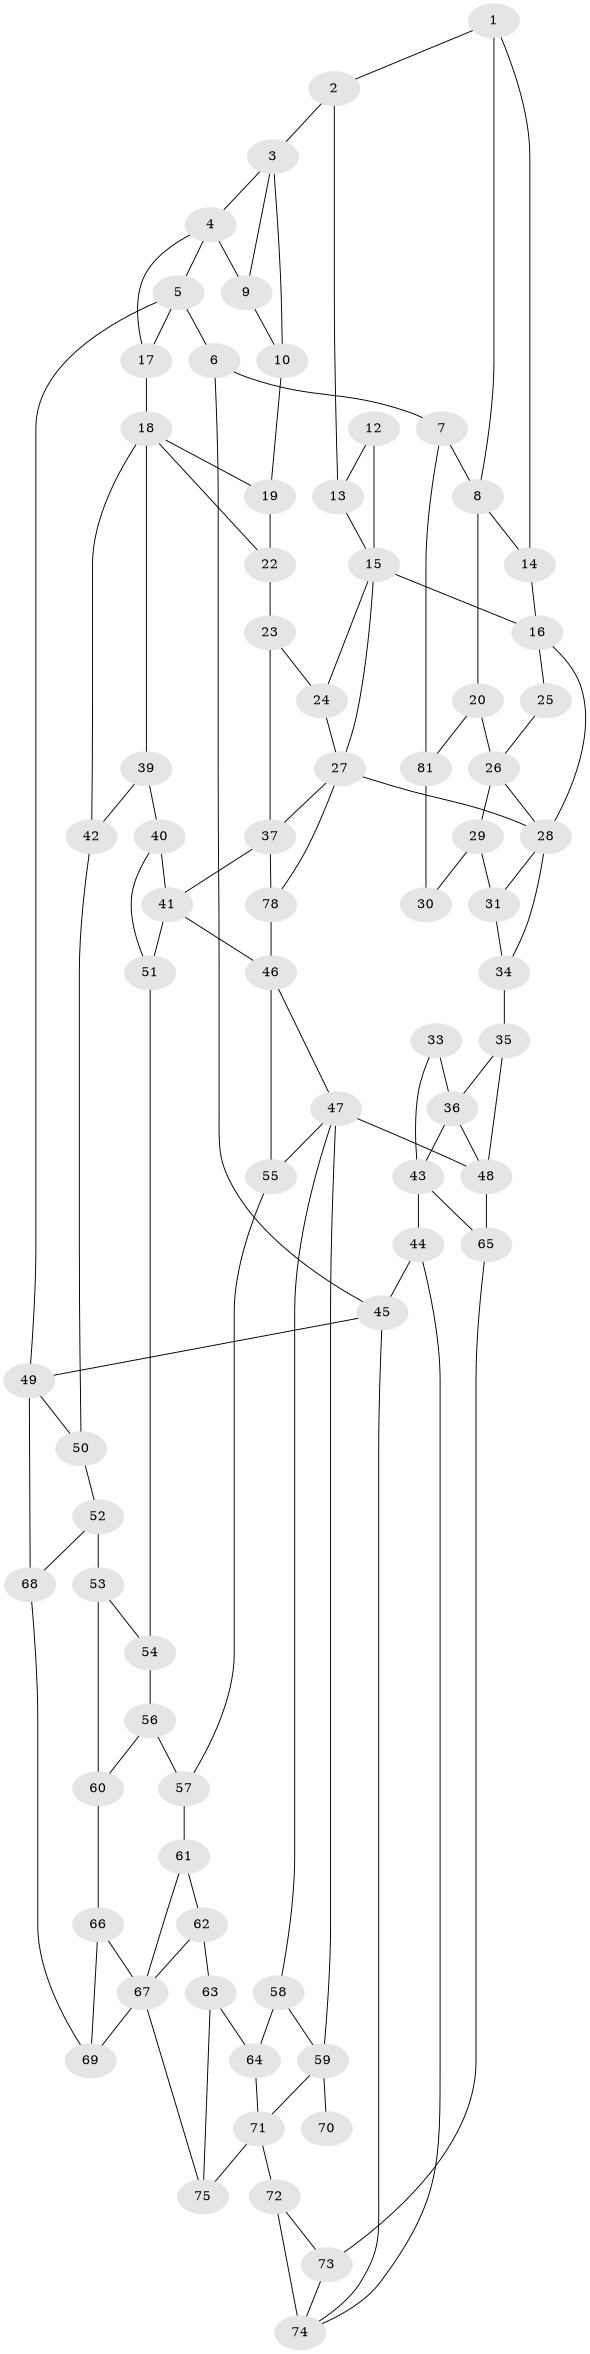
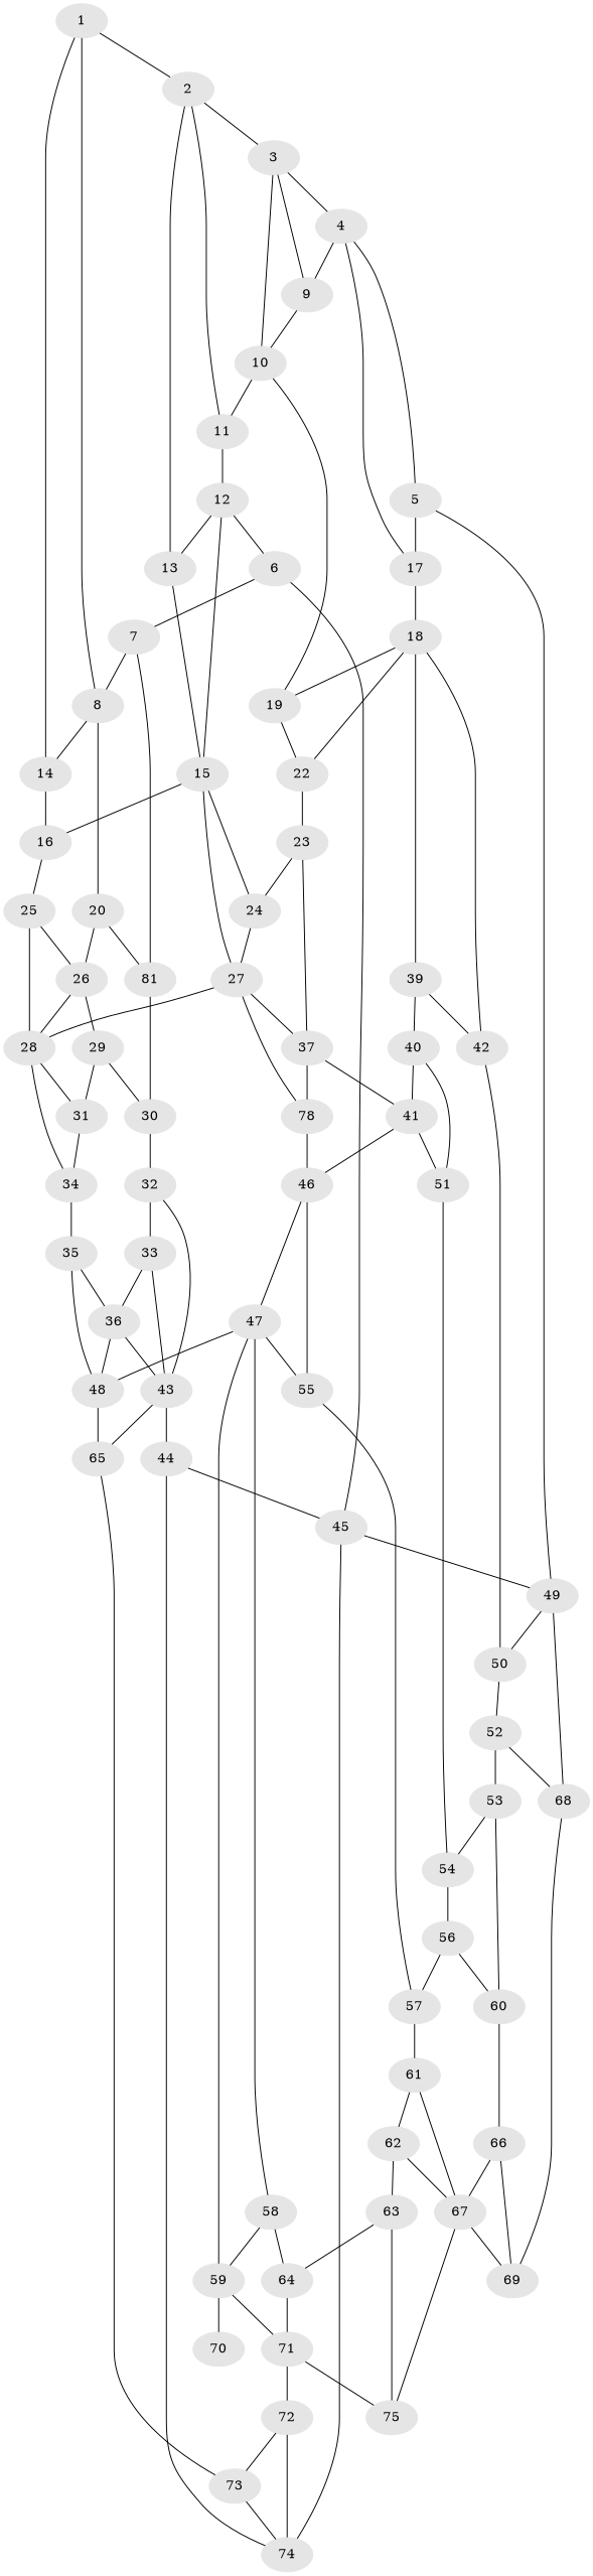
  graph {
    node [color=gray90 style=filled]
    edge [weight=1.0]
    1
    2
    8
    14
    3
+   11
    13
    20
    16
    4
    9
    10
    12
    15
    5
    17
    19
    6
    49
    18
    7
    45
    50
    68
    n25 [label=81]
    74
    30
    26
    22
    24
    27
    25
    37
    28
    n35 [label=78]
    39
    42
    23
    40
    29
+   32
    41
    31
    34
    46
    35
    33
    43
    36
    44
    65
    48
    51
    47
    55
    54
    52
    73
    58
    59
    57
    64
    70
    71
    69
    53
    56
    60
    66
    61
    62
    67
    63
    75
    72
    1 -- 2 [weight=2.0]
    1 -- 8
    1 -- 14 [weight=2.0]
    2 -- 3 [weight=2.0]
+   2 -- 11
    2 -- 13
    8 -- 14
    8 -- 20
    14 -- 16
    3 -- 4
    3 -- 9 [weight=2.0]
    3 -- 10
+   11 -- 12
    13 -- 15
    20 -- n25
    20 -- 26 [weight=2.0]
    16 -- 25
    4 -- 9 [weight=3.0]
    4 -- 5
    4 -- 17
    9 -- 10
+   10 -- 11
    10 -- 19
    12 -- 13
    12 -- 15
    15 -- 16
    15 -- 24
    15 -- 27
    5 -- 17
-   5 -- 6
+   12 -- 6
    5 -- 49
    17 -- 18 [weight=2.0]
    19 -- 22
    6 -- 7 [weight=2.0]
    6 -- 45
    49 -- 50
    49 -- 68
    18 -- 19
    18 -- 22
    18 -- 39
    18 -- 42
    7 -- 8
    7 -- n25 [weight=2.0]
    45 -- 49
    45 -- 74
    50 -- 52
    68 -- 69
    n25 -- 30 [weight=2.0]
+   30 -- 32 [weight=2.0]
    26 -- 28
    26 -- 29
    22 -- 23
    24 -- 27
    27 -- 37
    27 -- 28 [weight=2.0]
    27 -- n35
    25 -- 26
-   16 -- 28
+   25 -- 28
    37 -- n35
    37 -- 41 [weight=2.0]
    28 -- 31
    28 -- 34
    n35 -- 46
    39 -- 42
    39 -- 40
    42 -- 50
    23 -- 24
    23 -- 37
    40 -- 41
    40 -- 51
    29 -- 30 [weight=2.0]
    29 -- 31
+   32 -- 33 [weight=3.0]
+   32 -- 43
    41 -- 46 [weight=2.0]
    41 -- 51
    31 -- 34
    34 -- 35
    46 -- 47
    46 -- 55
    35 -- 36
    35 -- 48
    33 -- 43
    33 -- 36 [weight=2.0]
    43 -- 44
    43 -- 65
    36 -- 43
    36 -- 48
    44 -- 45
    44 -- 74
    65 -- 73
    48 -- 65
    51 -- 54
    47 -- 48 [weight=2.0]
    47 -- 55
    47 -- 58
    47 -- 59
    55 -- 57
    54 -- 56
    52 -- 68
    52 -- 53 [weight=4.0]
    73 -- 74
    58 -- 59
    58 -- 64
    59 -- 70
    59 -- 71 [weight=2.0]
    57 -- 61
    64 -- 71
    71 -- 75
    71 -- 72 [weight=2.0]
    53 -- 54
    53 -- 60
    56 -- 57
    56 -- 60
    60 -- 66
    66 -- 69
    66 -- 67
    61 -- 62
    61 -- 67
    62 -- 67 [weight=2.0]
    62 -- 63 [weight=3.0]
    67 -- 69
    67 -- 75
    63 -- 64 [weight=2.0]
    63 -- 75
    72 -- 74 [weight=3.0]
    72 -- 73
  }
